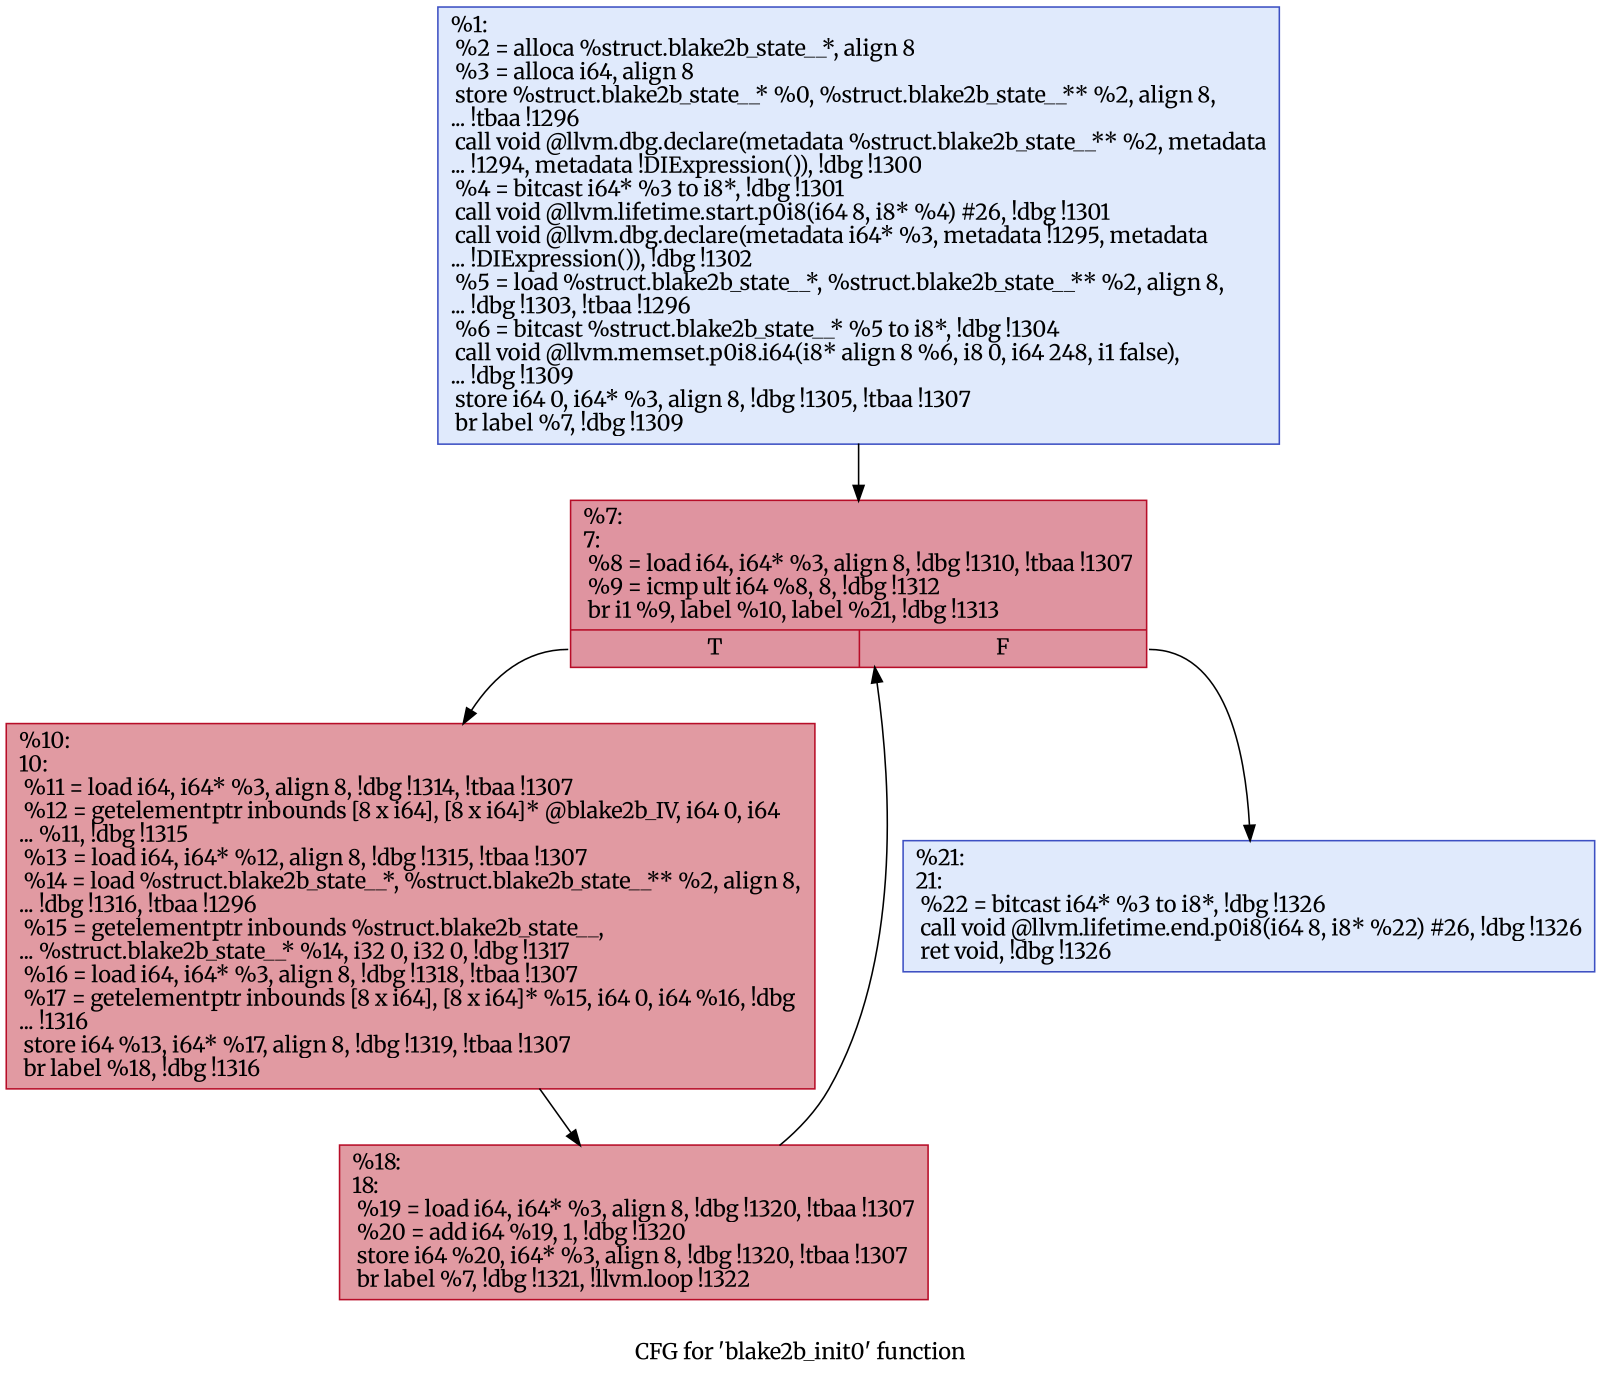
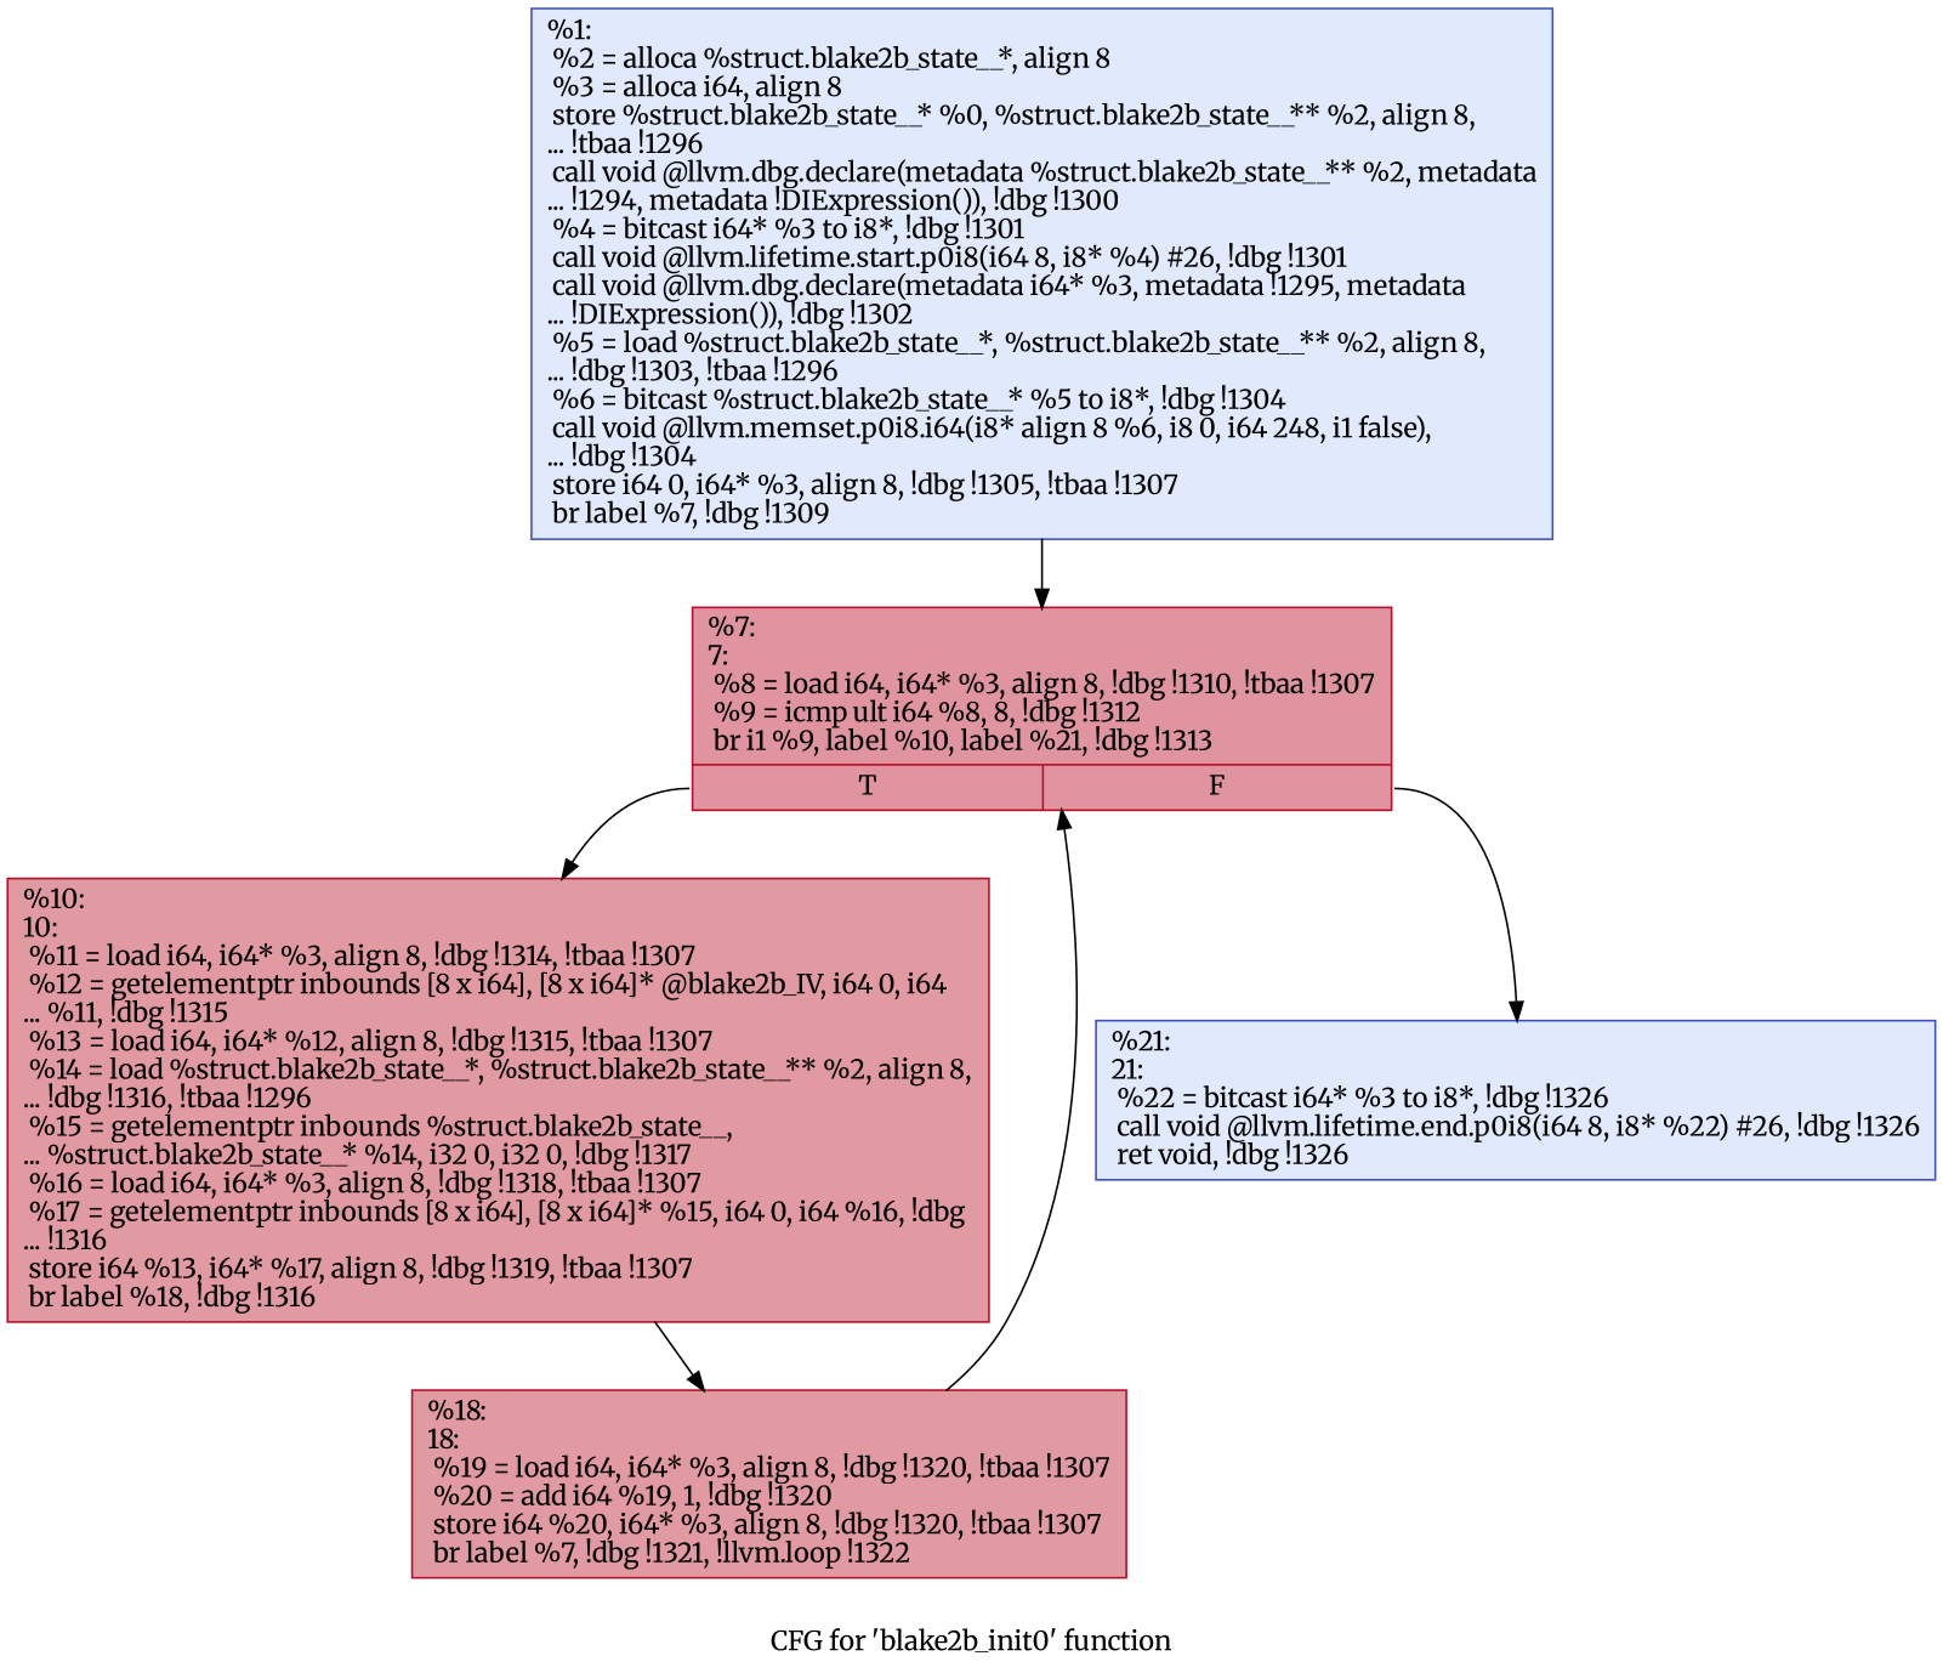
  digraph {
    label="CFG for 'blake2b_init0' function"
    fontname=Merriweather
    node [color="#b70d28ff" fillcolor="#b9d0f970" shape=record style=filled fontname=Merriweather]
    edge [fontname=Merriweather]
-   n1 [color="#3d50c3ff" label="{%1:\l  %2 = alloca %struct.blake2b_state__*, align 8\l  %3 = alloca i64, align 8\l  store %struct.blake2b_state__* %0, %struct.blake2b_state__** %2, align 8,\l... !tbaa !1296\l  call void @llvm.dbg.declare(metadata %struct.blake2b_state__** %2, metadata\l... !1294, metadata !DIExpression()), !dbg !1300\l  %4 = bitcast i64* %3 to i8*, !dbg !1301\l  call void @llvm.lifetime.start.p0i8(i64 8, i8* %4) #26, !dbg !1301\l  call void @llvm.dbg.declare(metadata i64* %3, metadata !1295, metadata\l... !DIExpression()), !dbg !1302\l  %5 = load %struct.blake2b_state__*, %struct.blake2b_state__** %2, align 8,\l... !dbg !1303, !tbaa !1296\l  %6 = bitcast %struct.blake2b_state__* %5 to i8*, !dbg !1304\l  call void @llvm.memset.p0i8.i64(i8* align 8 %6, i8 0, i64 248, i1 false),\l... !dbg !1309\l  store i64 0, i64* %3, align 8, !dbg !1305, !tbaa !1307\l  br label %7, !dbg !1309\l}"]
+   n1 [color="#3d50c3ff" label="{%1:\l  %2 = alloca %struct.blake2b_state__*, align 8\l  %3 = alloca i64, align 8\l  store %struct.blake2b_state__* %0, %struct.blake2b_state__** %2, align 8,\l... !tbaa !1296\l  call void @llvm.dbg.declare(metadata %struct.blake2b_state__** %2, metadata\l... !1294, metadata !DIExpression()), !dbg !1300\l  %4 = bitcast i64* %3 to i8*, !dbg !1301\l  call void @llvm.lifetime.start.p0i8(i64 8, i8* %4) #26, !dbg !1301\l  call void @llvm.dbg.declare(metadata i64* %3, metadata !1295, metadata\l... !DIExpression()), !dbg !1302\l  %5 = load %struct.blake2b_state__*, %struct.blake2b_state__** %2, align 8,\l... !dbg !1303, !tbaa !1296\l  %6 = bitcast %struct.blake2b_state__* %5 to i8*, !dbg !1304\l  call void @llvm.memset.p0i8.i64(i8* align 8 %6, i8 0, i64 248, i1 false),\l... !dbg !1304\l  store i64 0, i64* %3, align 8, !dbg !1305, !tbaa !1307\l  br label %7, !dbg !1309\l}"]
    n2 [fillcolor="#b70d2870" label="{%7:\l7:                                                \l  %8 = load i64, i64* %3, align 8, !dbg !1310, !tbaa !1307\l  %9 = icmp ult i64 %8, 8, !dbg !1312\l  br i1 %9, label %10, label %21, !dbg !1313\l|{<s0>T|<s1>F}}"]
    n3 [fillcolor="#bb1b2c70" label="{%10:\l10:                                               \l  %11 = load i64, i64* %3, align 8, !dbg !1314, !tbaa !1307\l  %12 = getelementptr inbounds [8 x i64], [8 x i64]* @blake2b_IV, i64 0, i64\l... %11, !dbg !1315\l  %13 = load i64, i64* %12, align 8, !dbg !1315, !tbaa !1307\l  %14 = load %struct.blake2b_state__*, %struct.blake2b_state__** %2, align 8,\l... !dbg !1316, !tbaa !1296\l  %15 = getelementptr inbounds %struct.blake2b_state__,\l... %struct.blake2b_state__* %14, i32 0, i32 0, !dbg !1317\l  %16 = load i64, i64* %3, align 8, !dbg !1318, !tbaa !1307\l  %17 = getelementptr inbounds [8 x i64], [8 x i64]* %15, i64 0, i64 %16, !dbg\l... !1316\l  store i64 %13, i64* %17, align 8, !dbg !1319, !tbaa !1307\l  br label %18, !dbg !1316\l}"]
    n4 [color="#3d50c3ff" label="{%21:\l21:                                               \l  %22 = bitcast i64* %3 to i8*, !dbg !1326\l  call void @llvm.lifetime.end.p0i8(i64 8, i8* %22) #26, !dbg !1326\l  ret void, !dbg !1326\l}"]
    n5 [fillcolor="#bb1b2c70" label="{%18:\l18:                                               \l  %19 = load i64, i64* %3, align 8, !dbg !1320, !tbaa !1307\l  %20 = add i64 %19, 1, !dbg !1320\l  store i64 %20, i64* %3, align 8, !dbg !1320, !tbaa !1307\l  br label %7, !dbg !1321, !llvm.loop !1322\l}"]
    n1 -> n2
    n2 -> n3 [tailport=s0]
    n2 -> n4 [tailport=s1]
    n3 -> n5
    n5 -> n2
  }
